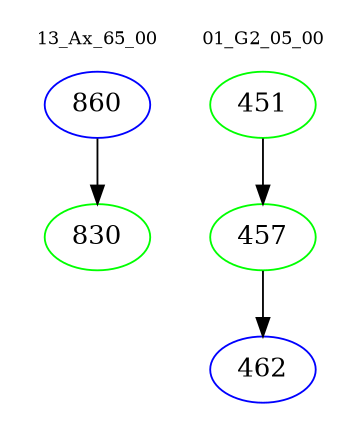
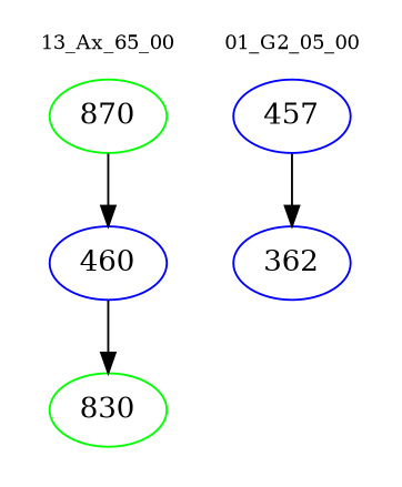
  digraph {
    node [color=green]
    edge [color=black]
-   n2 [color=blue label=860]
+   n1 [label=870]
+   n2 [color=blue label=460]
    n3 [label=830]
-   n4 [label=451]
-   n5 [label=457]
-   n6 [color=blue label=462]
+   n5 [color=blue label=457]
+   n6 [color=blue label=362]
    subgraph cluster_1 {
      color=white
      fontsize=10
      label="13_Ax_65_00"
+     n1
      n2
      n3
    }
    subgraph cluster_2 {
      color=white
      fontsize=10
      label="01_G2_05_00"
-     n4
      n5
      n6
    }
+   n1 -> n2
    n2 -> n3
-   n4 -> n5
    n5 -> n6
  }
